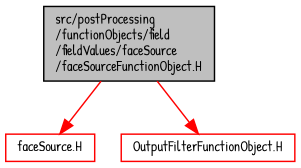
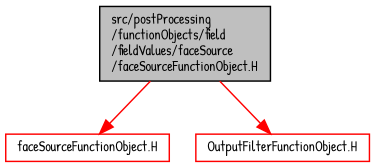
  digraph {
    fontname="Patrick Hand"
    node [color=red fontname="Patrick Hand" fontsize=10 shape=record]
    edge [color=red fontname="Patrick Hand" fontsize=10 labelfontname=FreeSans labelfontsize=10 style=solid]
    n1 [color=black fillcolor=grey75 fontcolor=black height=0.2 label="src/postProcessing\l/functionObjects/field\l/fieldValues/faceSource\l/faceSourceFunctionObject.H" style=filled width=0.4]
-   n2 [height=0.2 label="faceSource.H" width=0.4]
+   n2 [height=0.2 label="faceSourceFunctionObject.H" width=0.4]
    n3 [height=0.2 label="OutputFilterFunctionObject.H" width=0.4]
    n1 -> n2
    n1 -> n3
  }
